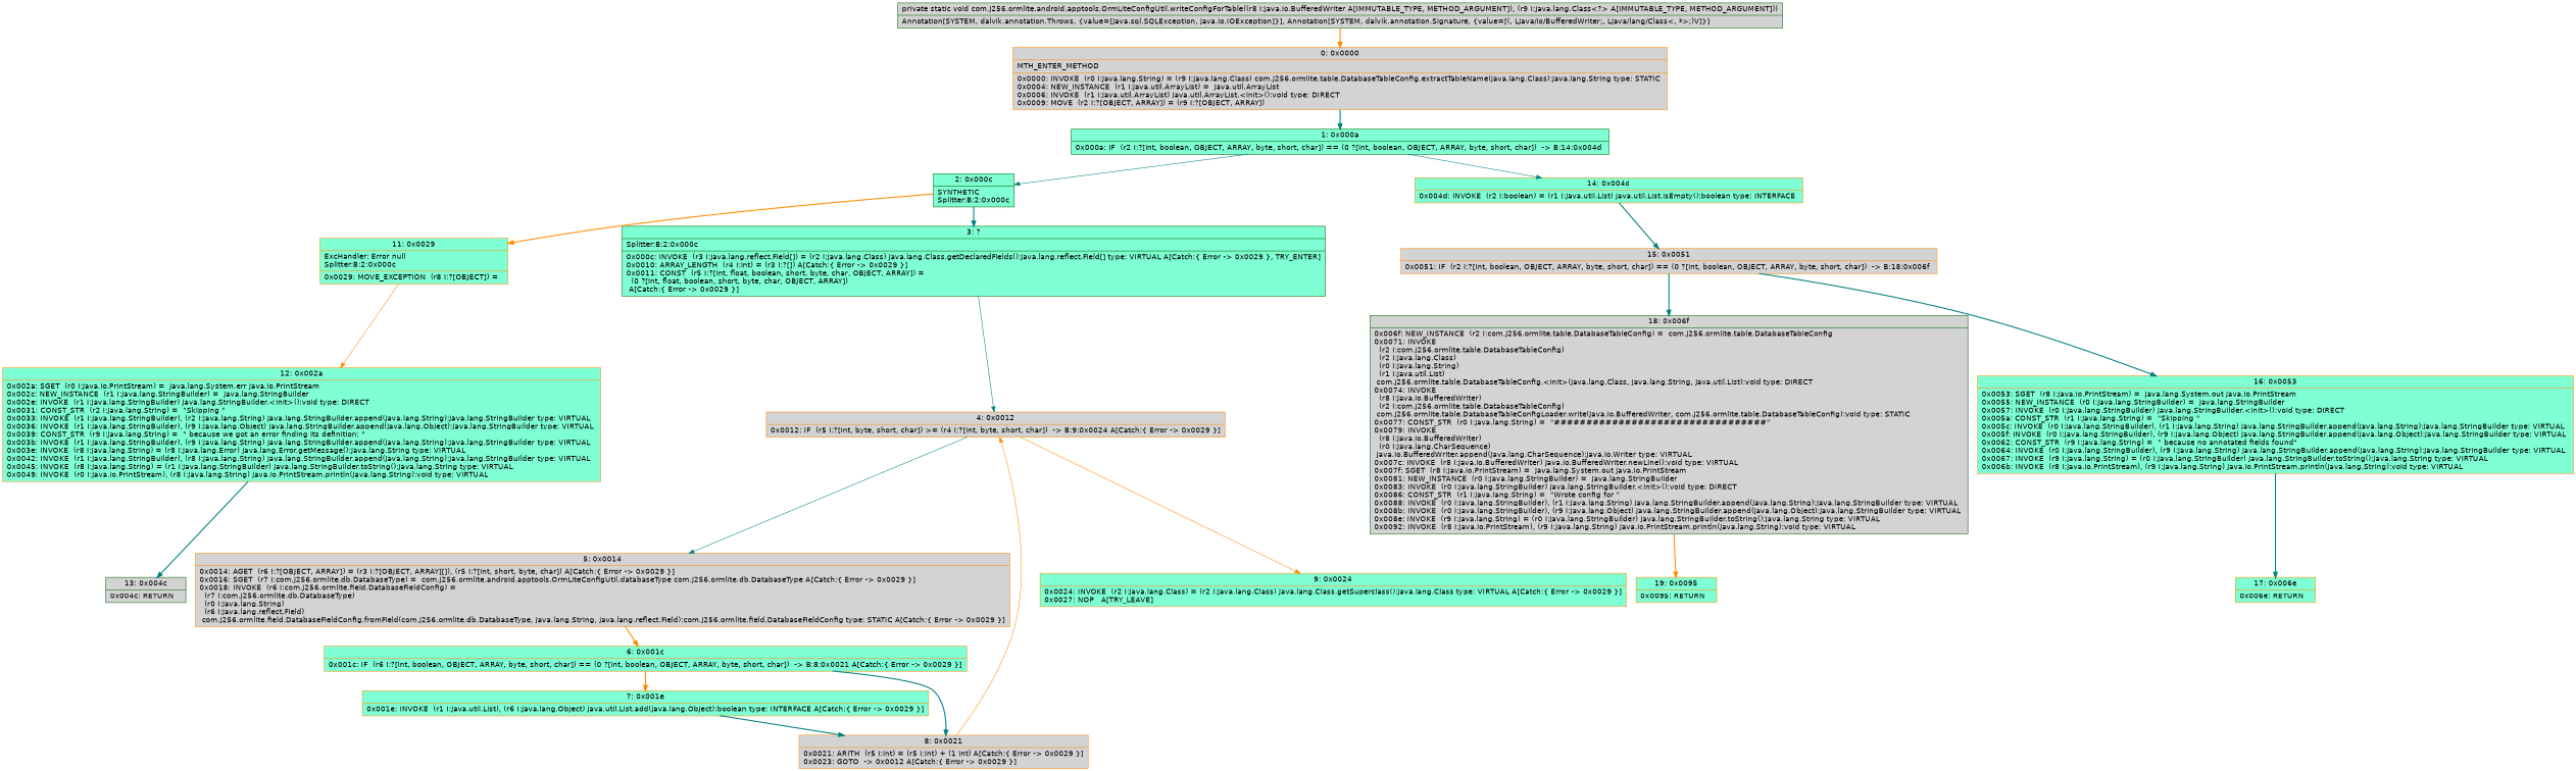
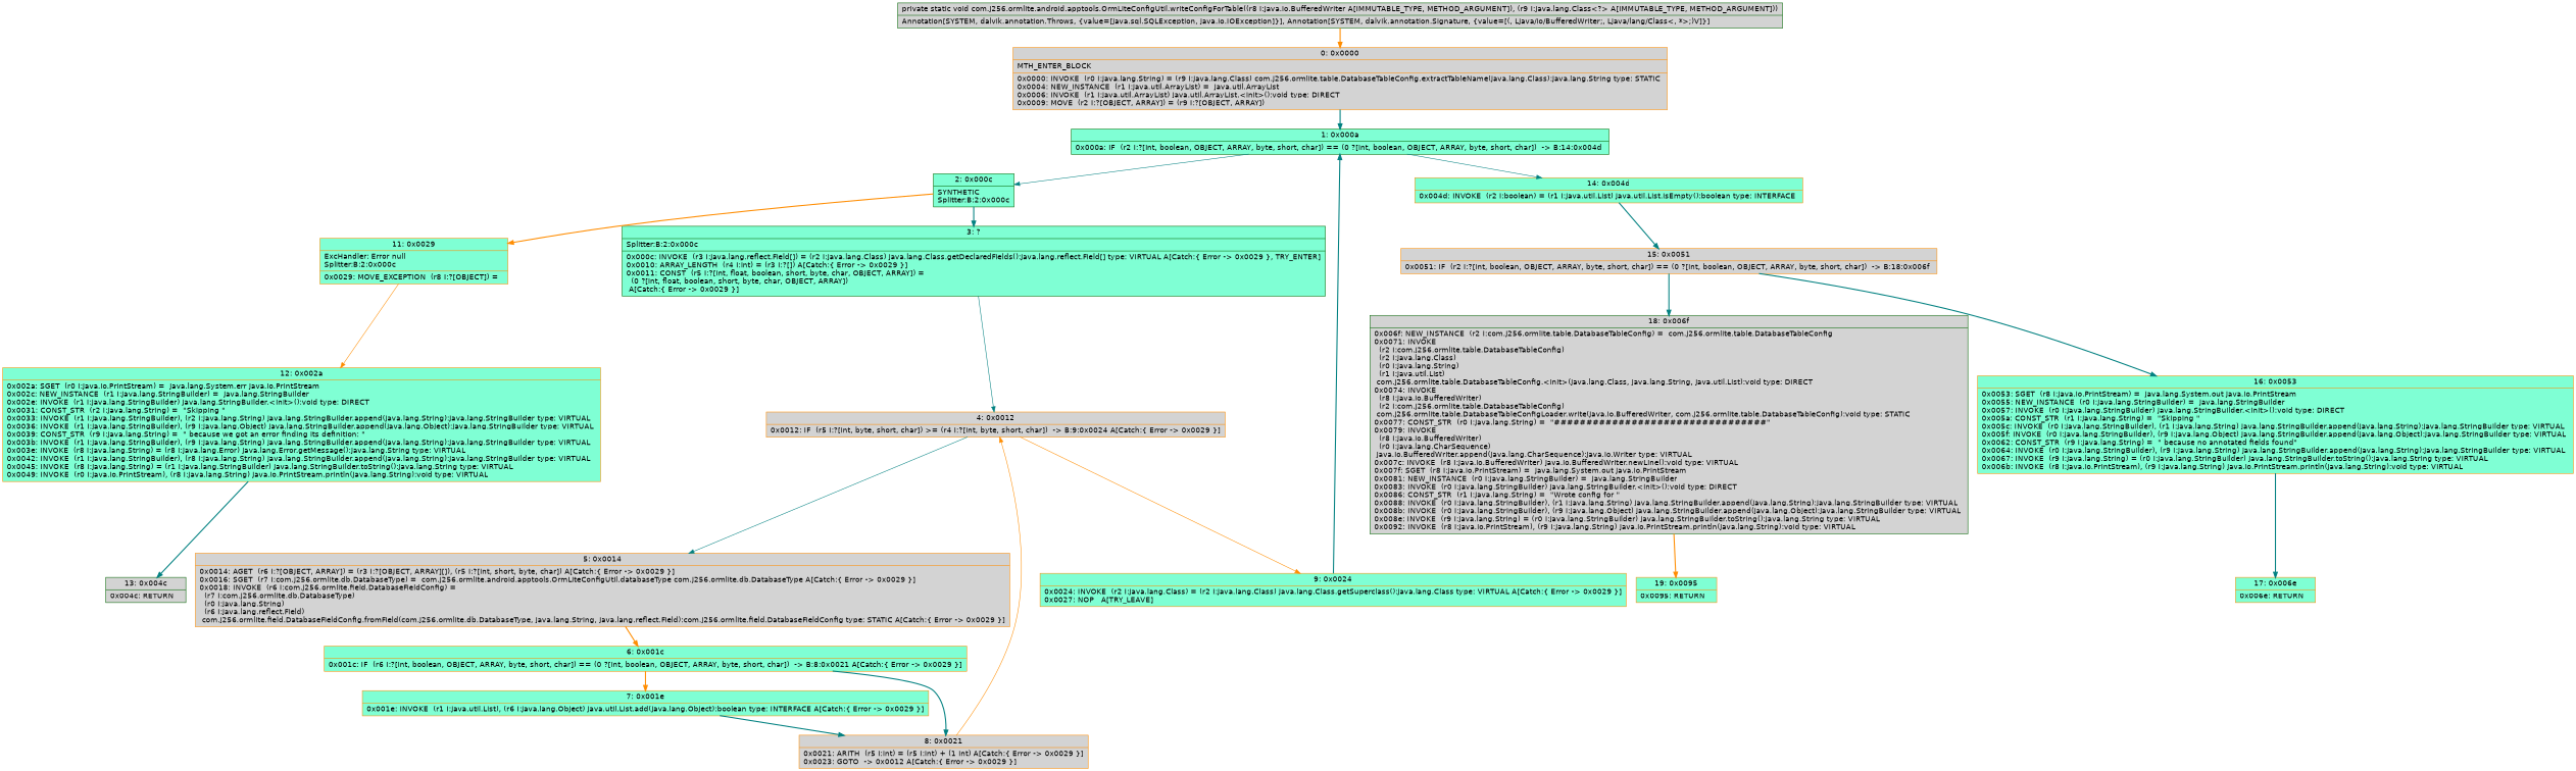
  digraph {
    fontname="DejaVu Sans"
    node [color=darkorange fillcolor=aquamarine fontname="DejaVu Sans" shape=record style=filled]
    edge [color=teal fontname="DejaVu Sans" style=bold]
-   n1 [fillcolor=lightgrey label="{0\:\ 0x0000|MTH_ENTER_METHOD\l|0x0000: INVOKE  (r0 I:java.lang.String) = (r9 I:java.lang.Class) com.j256.ormlite.table.DatabaseTableConfig.extractTableName(java.lang.Class):java.lang.String type: STATIC \l0x0004: NEW_INSTANCE  (r1 I:java.util.ArrayList) =  java.util.ArrayList \l0x0006: INVOKE  (r1 I:java.util.ArrayList) java.util.ArrayList.\<init\>():void type: DIRECT \l0x0009: MOVE  (r2 I:?[OBJECT, ARRAY]) = (r9 I:?[OBJECT, ARRAY]) \l}"]
+   n1 [fillcolor=lightgrey label="{0\:\ 0x0000|MTH_ENTER_BLOCK\l|0x0000: INVOKE  (r0 I:java.lang.String) = (r9 I:java.lang.Class) com.j256.ormlite.table.DatabaseTableConfig.extractTableName(java.lang.Class):java.lang.String type: STATIC \l0x0004: NEW_INSTANCE  (r1 I:java.util.ArrayList) =  java.util.ArrayList \l0x0006: INVOKE  (r1 I:java.util.ArrayList) java.util.ArrayList.\<init\>():void type: DIRECT \l0x0009: MOVE  (r2 I:?[OBJECT, ARRAY]) = (r9 I:?[OBJECT, ARRAY]) \l}"]
    n2 [color=darkgreen label="{1\:\ 0x000a|0x000a: IF  (r2 I:?[int, boolean, OBJECT, ARRAY, byte, short, char]) == (0 ?[int, boolean, OBJECT, ARRAY, byte, short, char])  \-\> B:14:0x004d \l}"]
    n3 [color=darkgreen label="{2\:\ 0x000c|SYNTHETIC\lSplitter:B:2:0x000c\l}"]
    n4 [label="{14\:\ 0x004d|0x004d: INVOKE  (r2 I:boolean) = (r1 I:java.util.List) java.util.List.isEmpty():boolean type: INTERFACE \l}"]
    n5 [color=darkgreen label="{3\:\ ?|Splitter:B:2:0x000c\l|0x000c: INVOKE  (r3 I:java.lang.reflect.Field[]) = (r2 I:java.lang.Class) java.lang.Class.getDeclaredFields():java.lang.reflect.Field[] type: VIRTUAL A[Catch:\{ Error \-\> 0x0029 \}, TRY_ENTER]\l0x0010: ARRAY_LENGTH  (r4 I:int) = (r3 I:?[]) A[Catch:\{ Error \-\> 0x0029 \}]\l0x0011: CONST  (r5 I:?[int, float, boolean, short, byte, char, OBJECT, ARRAY]) = \l  (0 ?[int, float, boolean, short, byte, char, OBJECT, ARRAY])\l A[Catch:\{ Error \-\> 0x0029 \}]\l}"]
    n6 [label="{11\:\ 0x0029|ExcHandler: Error null\lSplitter:B:2:0x000c\l|0x0029: MOVE_EXCEPTION  (r8 I:?[OBJECT]) =  \l}"]
    n7 [fillcolor=lightgrey label="{15\:\ 0x0051|0x0051: IF  (r2 I:?[int, boolean, OBJECT, ARRAY, byte, short, char]) == (0 ?[int, boolean, OBJECT, ARRAY, byte, short, char])  \-\> B:18:0x006f \l}"]
    n8 [fillcolor=lightgrey label="{4\:\ 0x0012|0x0012: IF  (r5 I:?[int, byte, short, char]) \>= (r4 I:?[int, byte, short, char])  \-\> B:9:0x0024 A[Catch:\{ Error \-\> 0x0029 \}]\l}"]
    n9 [label="{12\:\ 0x002a|0x002a: SGET  (r0 I:java.io.PrintStream) =  java.lang.System.err java.io.PrintStream \l0x002c: NEW_INSTANCE  (r1 I:java.lang.StringBuilder) =  java.lang.StringBuilder \l0x002e: INVOKE  (r1 I:java.lang.StringBuilder) java.lang.StringBuilder.\<init\>():void type: DIRECT \l0x0031: CONST_STR  (r2 I:java.lang.String) =  \"Skipping \" \l0x0033: INVOKE  (r1 I:java.lang.StringBuilder), (r2 I:java.lang.String) java.lang.StringBuilder.append(java.lang.String):java.lang.StringBuilder type: VIRTUAL \l0x0036: INVOKE  (r1 I:java.lang.StringBuilder), (r9 I:java.lang.Object) java.lang.StringBuilder.append(java.lang.Object):java.lang.StringBuilder type: VIRTUAL \l0x0039: CONST_STR  (r9 I:java.lang.String) =  \" because we got an error finding its definition: \" \l0x003b: INVOKE  (r1 I:java.lang.StringBuilder), (r9 I:java.lang.String) java.lang.StringBuilder.append(java.lang.String):java.lang.StringBuilder type: VIRTUAL \l0x003e: INVOKE  (r8 I:java.lang.String) = (r8 I:java.lang.Error) java.lang.Error.getMessage():java.lang.String type: VIRTUAL \l0x0042: INVOKE  (r1 I:java.lang.StringBuilder), (r8 I:java.lang.String) java.lang.StringBuilder.append(java.lang.String):java.lang.StringBuilder type: VIRTUAL \l0x0045: INVOKE  (r8 I:java.lang.String) = (r1 I:java.lang.StringBuilder) java.lang.StringBuilder.toString():java.lang.String type: VIRTUAL \l0x0049: INVOKE  (r0 I:java.io.PrintStream), (r8 I:java.lang.String) java.io.PrintStream.println(java.lang.String):void type: VIRTUAL \l}"]
    n10 [fillcolor=lightgrey label="{5\:\ 0x0014|0x0014: AGET  (r6 I:?[OBJECT, ARRAY]) = (r3 I:?[OBJECT, ARRAY][]), (r5 I:?[int, short, byte, char]) A[Catch:\{ Error \-\> 0x0029 \}]\l0x0016: SGET  (r7 I:com.j256.ormlite.db.DatabaseType) =  com.j256.ormlite.android.apptools.OrmLiteConfigUtil.databaseType com.j256.ormlite.db.DatabaseType A[Catch:\{ Error \-\> 0x0029 \}]\l0x0018: INVOKE  (r6 I:com.j256.ormlite.field.DatabaseFieldConfig) = \l  (r7 I:com.j256.ormlite.db.DatabaseType)\l  (r0 I:java.lang.String)\l  (r6 I:java.lang.reflect.Field)\l com.j256.ormlite.field.DatabaseFieldConfig.fromField(com.j256.ormlite.db.DatabaseType, java.lang.String, java.lang.reflect.Field):com.j256.ormlite.field.DatabaseFieldConfig type: STATIC A[Catch:\{ Error \-\> 0x0029 \}]\l}"]
    n11 [label="{9\:\ 0x0024|0x0024: INVOKE  (r2 I:java.lang.Class) = (r2 I:java.lang.Class) java.lang.Class.getSuperclass():java.lang.Class type: VIRTUAL A[Catch:\{ Error \-\> 0x0029 \}]\l0x0027: NOP   A[TRY_LEAVE]\l}"]
    n12 [label="{6\:\ 0x001c|0x001c: IF  (r6 I:?[int, boolean, OBJECT, ARRAY, byte, short, char]) == (0 ?[int, boolean, OBJECT, ARRAY, byte, short, char])  \-\> B:8:0x0021 A[Catch:\{ Error \-\> 0x0029 \}]\l}"]
    n13 [label="{7\:\ 0x001e|0x001e: INVOKE  (r1 I:java.util.List), (r6 I:java.lang.Object) java.util.List.add(java.lang.Object):boolean type: INTERFACE A[Catch:\{ Error \-\> 0x0029 \}]\l}"]
    n14 [fillcolor=lightgrey label="{8\:\ 0x0021|0x0021: ARITH  (r5 I:int) = (r5 I:int) + (1 int) A[Catch:\{ Error \-\> 0x0029 \}]\l0x0023: GOTO  \-\> 0x0012 A[Catch:\{ Error \-\> 0x0029 \}]\l}"]
    n15 [color=darkgreen fillcolor=lightgrey label="{13\:\ 0x004c|0x004c: RETURN   \l}"]
    n16 [label="{16\:\ 0x0053|0x0053: SGET  (r8 I:java.io.PrintStream) =  java.lang.System.out java.io.PrintStream \l0x0055: NEW_INSTANCE  (r0 I:java.lang.StringBuilder) =  java.lang.StringBuilder \l0x0057: INVOKE  (r0 I:java.lang.StringBuilder) java.lang.StringBuilder.\<init\>():void type: DIRECT \l0x005a: CONST_STR  (r1 I:java.lang.String) =  \"Skipping \" \l0x005c: INVOKE  (r0 I:java.lang.StringBuilder), (r1 I:java.lang.String) java.lang.StringBuilder.append(java.lang.String):java.lang.StringBuilder type: VIRTUAL \l0x005f: INVOKE  (r0 I:java.lang.StringBuilder), (r9 I:java.lang.Object) java.lang.StringBuilder.append(java.lang.Object):java.lang.StringBuilder type: VIRTUAL \l0x0062: CONST_STR  (r9 I:java.lang.String) =  \" because no annotated fields found\" \l0x0064: INVOKE  (r0 I:java.lang.StringBuilder), (r9 I:java.lang.String) java.lang.StringBuilder.append(java.lang.String):java.lang.StringBuilder type: VIRTUAL \l0x0067: INVOKE  (r9 I:java.lang.String) = (r0 I:java.lang.StringBuilder) java.lang.StringBuilder.toString():java.lang.String type: VIRTUAL \l0x006b: INVOKE  (r8 I:java.io.PrintStream), (r9 I:java.lang.String) java.io.PrintStream.println(java.lang.String):void type: VIRTUAL \l}"]
    n17 [color=darkgreen fillcolor=lightgrey label="{18\:\ 0x006f|0x006f: NEW_INSTANCE  (r2 I:com.j256.ormlite.table.DatabaseTableConfig) =  com.j256.ormlite.table.DatabaseTableConfig \l0x0071: INVOKE  \l  (r2 I:com.j256.ormlite.table.DatabaseTableConfig)\l  (r2 I:java.lang.Class)\l  (r0 I:java.lang.String)\l  (r1 I:java.util.List)\l com.j256.ormlite.table.DatabaseTableConfig.\<init\>(java.lang.Class, java.lang.String, java.util.List):void type: DIRECT \l0x0074: INVOKE  \l  (r8 I:java.io.BufferedWriter)\l  (r2 I:com.j256.ormlite.table.DatabaseTableConfig)\l com.j256.ormlite.table.DatabaseTableConfigLoader.write(java.io.BufferedWriter, com.j256.ormlite.table.DatabaseTableConfig):void type: STATIC \l0x0077: CONST_STR  (r0 I:java.lang.String) =  \"#################################\" \l0x0079: INVOKE  \l  (r8 I:java.io.BufferedWriter)\l  (r0 I:java.lang.CharSequence)\l java.io.BufferedWriter.append(java.lang.CharSequence):java.io.Writer type: VIRTUAL \l0x007c: INVOKE  (r8 I:java.io.BufferedWriter) java.io.BufferedWriter.newLine():void type: VIRTUAL \l0x007f: SGET  (r8 I:java.io.PrintStream) =  java.lang.System.out java.io.PrintStream \l0x0081: NEW_INSTANCE  (r0 I:java.lang.StringBuilder) =  java.lang.StringBuilder \l0x0083: INVOKE  (r0 I:java.lang.StringBuilder) java.lang.StringBuilder.\<init\>():void type: DIRECT \l0x0086: CONST_STR  (r1 I:java.lang.String) =  \"Wrote config for \" \l0x0088: INVOKE  (r0 I:java.lang.StringBuilder), (r1 I:java.lang.String) java.lang.StringBuilder.append(java.lang.String):java.lang.StringBuilder type: VIRTUAL \l0x008b: INVOKE  (r0 I:java.lang.StringBuilder), (r9 I:java.lang.Object) java.lang.StringBuilder.append(java.lang.Object):java.lang.StringBuilder type: VIRTUAL \l0x008e: INVOKE  (r9 I:java.lang.String) = (r0 I:java.lang.StringBuilder) java.lang.StringBuilder.toString():java.lang.String type: VIRTUAL \l0x0092: INVOKE  (r8 I:java.io.PrintStream), (r9 I:java.lang.String) java.io.PrintStream.println(java.lang.String):void type: VIRTUAL \l}"]
    n18 [label="{17\:\ 0x006e|0x006e: RETURN   \l}"]
    n19 [label="{19\:\ 0x0095|0x0095: RETURN   \l}"]
    n20 [color=darkgreen fillcolor=lightgrey label="{private static void com.j256.ormlite.android.apptools.OrmLiteConfigUtil.writeConfigForTable((r8 I:java.io.BufferedWriter A[IMMUTABLE_TYPE, METHOD_ARGUMENT]), (r9 I:java.lang.Class\<?\> A[IMMUTABLE_TYPE, METHOD_ARGUMENT]))  | Annotation[SYSTEM, dalvik.annotation.Throws, \{value=[java.sql.SQLException, java.io.IOException]\}], Annotation[SYSTEM, dalvik.annotation.Signature, \{value=[(, Ljava\/io\/BufferedWriter;, Ljava\/lang\/Class\<, *\>;)V]\}]\l}"]
    n1 -> n2
    n2 -> n3 [style=solid]
    n2 -> n4 [style=solid]
    n3 -> n5
    n3 -> n6 [color=darkorange]
    n4 -> n7
    n5 -> n8 [style=solid]
    n6 -> n9 [color=darkorange style=solid]
    n7 -> n16
    n7 -> n17
    n8 -> n10 [style=solid]
    n8 -> n11 [color=darkorange style=solid]
    n9 -> n15
    n10 -> n12 [color=darkorange]
+   n11 -> n2
    n12 -> n13 [color=darkorange]
    n12 -> n14
    n13 -> n14
    n14 -> n8 [color=darkorange style=solid]
    n16 -> n18
    n17 -> n19 [color=darkorange]
    n20 -> n1 [color=darkorange]
  }
